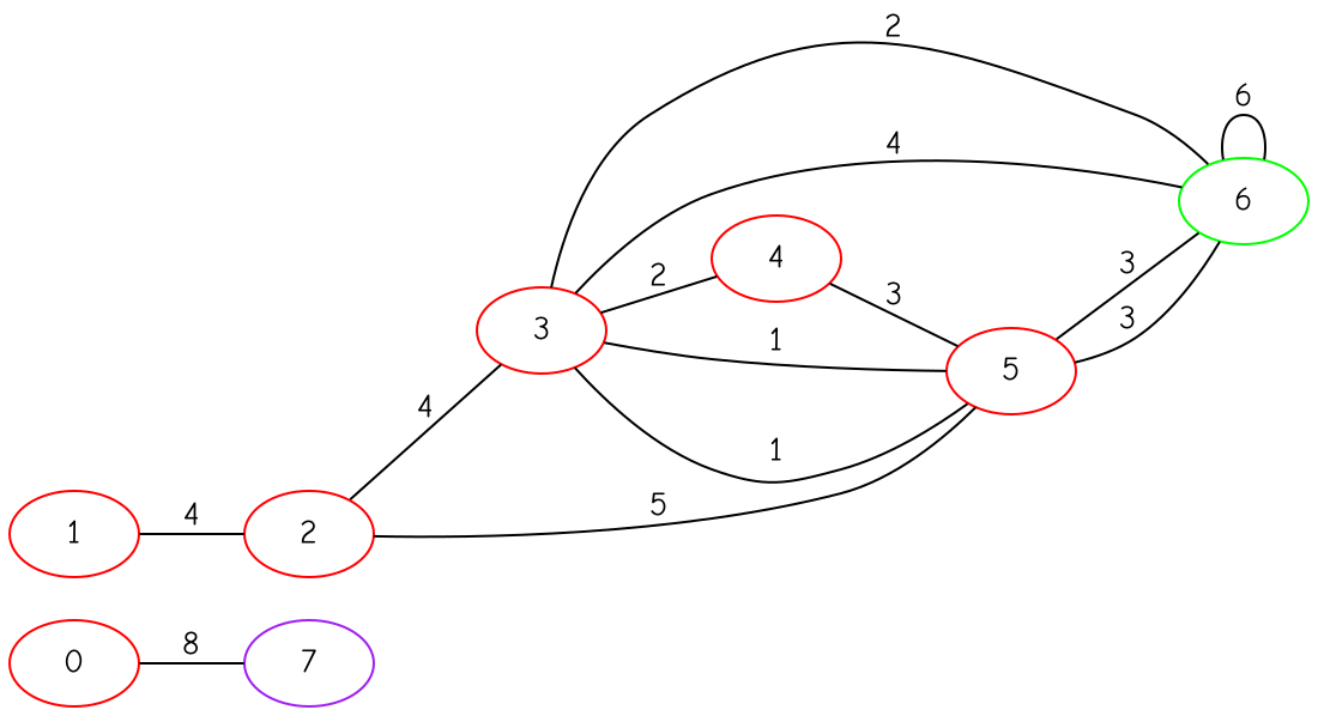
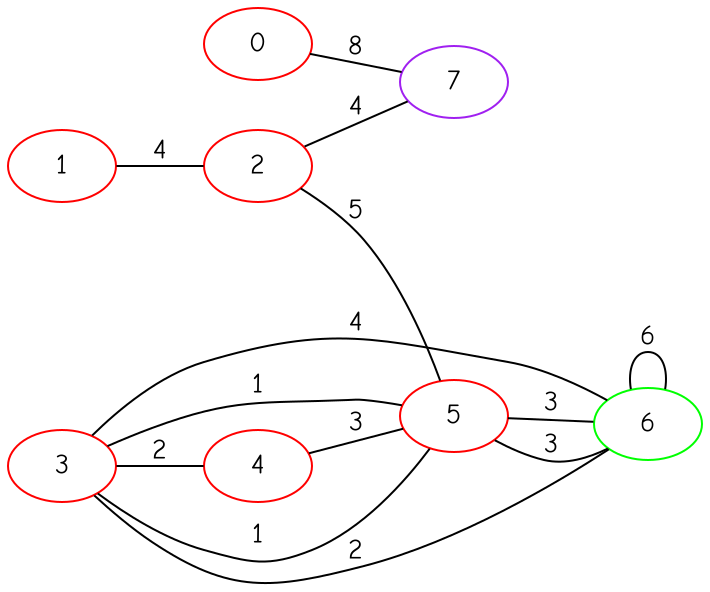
  graph {
    fontname="Comic Neue"
    rankdir=LR
    node [color=red fontname="Comic Neue" weight=1]
    edge [fontname="Comic Neue"]
    7 [color=purple weight=4]
    0
    1
    2
    3
    5
    4
    6 [color=green weight=2]
    0 -- 7 [label=8]
    1 -- 2 [label=4]
-   2 -- 3 [label=4]
+   2 -- 7 [label=4]
    2 -- 5 [label=5]
    3 -- 5 [label=1]
    3 -- 5 [label=1]
    3 -- 4 [label=2]
    3 -- 6 [label=2]
    3 -- 6 [label=4]
    5 -- 6 [label=3]
    5 -- 6 [label=3]
    4 -- 5 [label=3]
    6 -- 6 [label=6]
  }
